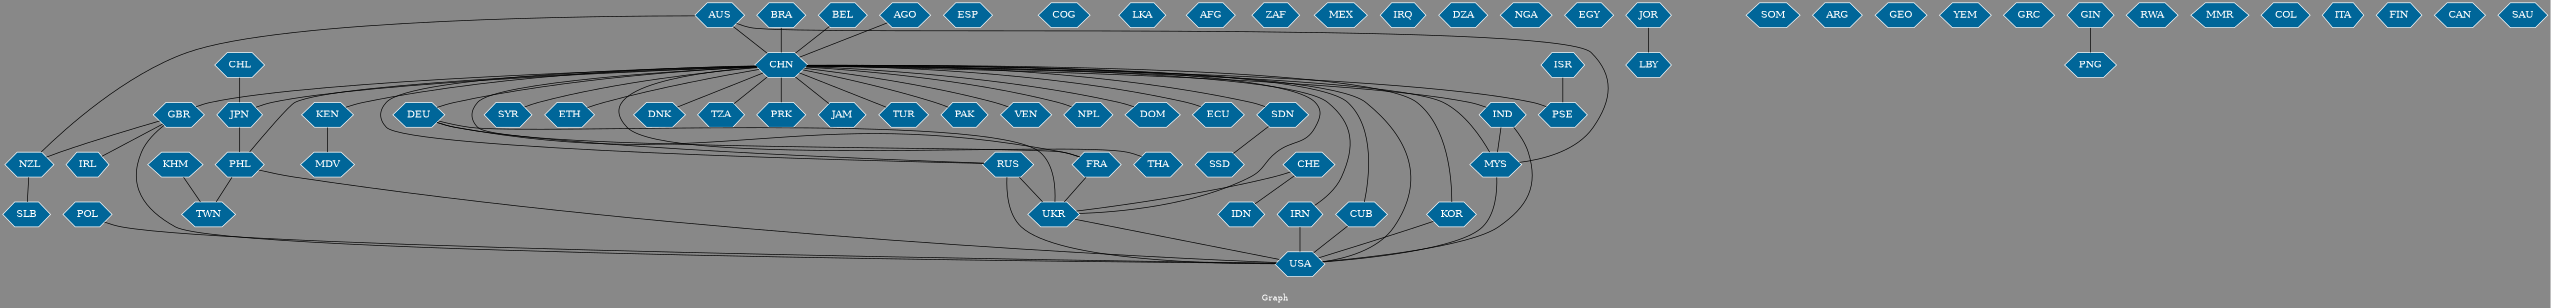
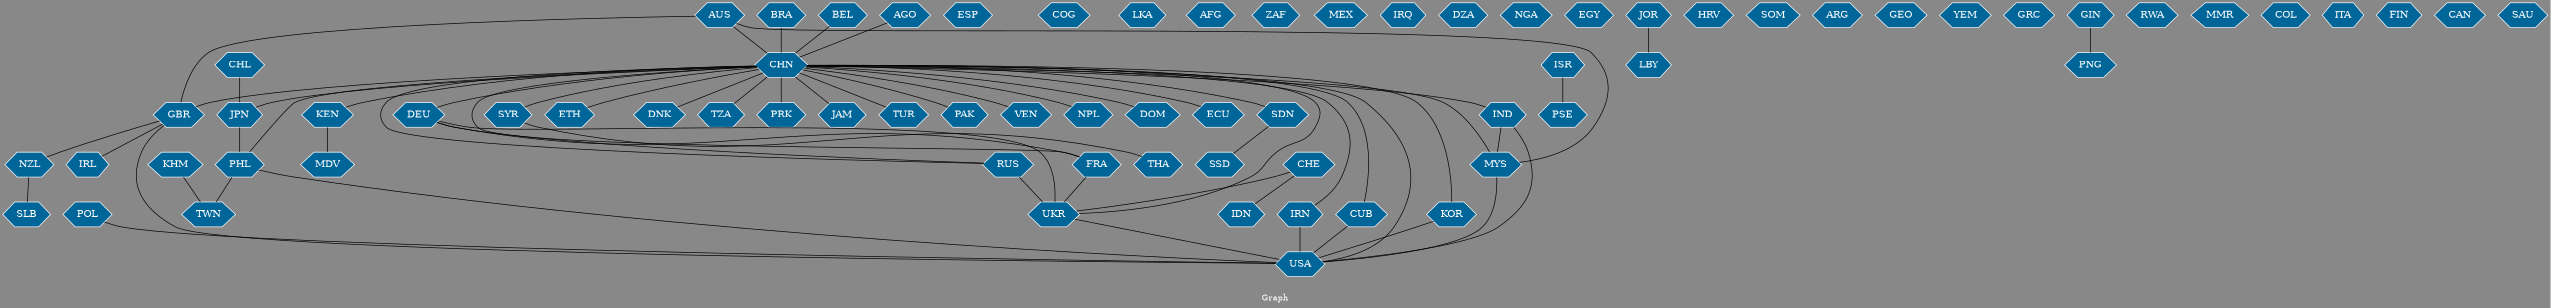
  graph {
    bgcolor="#888888"
    fontcolor=white
    fontname="DejaVu Serif"
    fontsize=12
    label="Graph"
    node [color=white fillcolor="#006699" fontcolor=white fontname="DejaVu Serif" shape=hexagon style=filled]
    edge [arrowhead=open color=black fontcolor=white fontname="DejaVu Serif" fontsize=12 weight=1]
    n1 [label=CHN]
    n2 [label=USA]
    n3 [label=KOR]
    n4 [label=JPN]
    n5 [label=MYS]
    n6 [label=IND]
    n7 [label=PHL]
    n8 [label=UKR]
    n9 [label=RUS]
    n10 [label=GBR]
    n11 [label=KEN]
    n12 [label=THA]
    n13 [label=FRA]
    n14 [label=ETH]
    n15 [label=SDN]
    n16 [label=SYR]
    n17 [label=DNK]
    n18 [label=TZA]
    n19 [label=IRN]
    n20 [label=PSE]
    n21 [label=DEU]
    n22 [label=PRK]
    n23 [label=JAM]
    n24 [label=TUR]
    n25 [label=CUB]
    n26 [label=PAK]
    n27 [label=VEN]
    n28 [label=NPL]
    n29 [label=DOM]
    n30 [label=ECU]
    n31 [label=TWN]
    n32 [label=IRL]
    n33 [label=NZL]
    n34 [label=MDV]
    n35 [label=SSD]
    n36 [label=IDN]
    n37 [label=CHE]
    n38 [label=AUS]
    n39 [label=BEL]
    n40 [label=ESP]
    n41 [label=SLB]
    n42 [label=COG]
    n43 [label=AGO]
    n44 [label=LKA]
    n45 [label=KHM]
    n46 [label=AFG]
    n47 [label=ZAF]
    n48 [label=POL]
    n49 [label=CHL]
    n50 [label=MEX]
    n51 [label=IRQ]
    n52 [label=DZA]
    n53 [label=NGA]
    n54 [label=EGY]
    n55 [label=BRA]
    n56 [label=LBY]
+   n57 [label=HRV]
    n58 [label=ISR]
    n59 [label=SOM]
    n60 [label=ARG]
    n61 [label=GEO]
    n62 [label=YEM]
    n63 [label=GRC]
    n64 [label=GIN]
    n65 [label=PNG]
    n66 [label=RWA]
    n67 [label=MMR]
    n68 [label=COL]
    n69 [label=ITA]
    n70 [label=JOR]
    n71 [label=FIN]
    n72 [label=CAN]
    n73 [label=SAU]
    n1 -- n2 [weight=18]
    n1 -- n3
    n1 -- n4 [weight=20]
    n1 -- n5 [weight=5]
    n1 -- n6 [weight=2]
    n1 -- n7
    n1 -- n8 [weight=6]
    n1 -- n9
    n1 -- n10 [weight=4]
    n1 -- n11 [weight=2]
-   n1 -- n12
+   n16 -- n12
    n1 -- n13
    n1 -- n14 [weight=2]
    n1 -- n15 [weight=3]
    n1 -- n16 [weight=6]
    n1 -- n17 [weight=9]
    n1 -- n18
    n1 -- n19 [weight=2]
-   n1 -- n20
    n1 -- n21
    n1 -- n22
    n1 -- n23
    n1 -- n24
    n1 -- n25
    n1 -- n26
    n1 -- n27
    n1 -- n28
    n1 -- n29
    n1 -- n30
    n3 -- n2 [weight=3]
    n4 -- n7 [weight=19]
    n5 -- n2 [weight=4]
    n6 -- n2
    n6 -- n5 [weight=2]
    n7 -- n2 [weight=3]
    n7 -- n31
    n8 -- n2 [weight=6]
-   n9 -- n2 [weight=15]
    n9 -- n8 [weight=35]
    n10 -- n2
    n10 -- n32
    n10 -- n33
    n11 -- n34
    n13 -- n8
    n15 -- n35 [weight=2]
    n19 -- n2 [weight=5]
    n21 -- n8
    n21 -- n9
    n21 -- n13
    n25 -- n2 [weight=2]
    n33 -- n41
    n37 -- n8 [weight=2]
    n37 -- n36
    n38 -- n1 [weight=3]
    n38 -- n5 [weight=5]
-   n38 -- n33
+   n38 -- n10
    n39 -- n1 [weight=5]
    n43 -- n1
    n45 -- n31
    n48 -- n2 [weight=2]
    n49 -- n4
    n55 -- n1
    n58 -- n20 [weight=3]
    n64 -- n65
    n70 -- n56
  }
